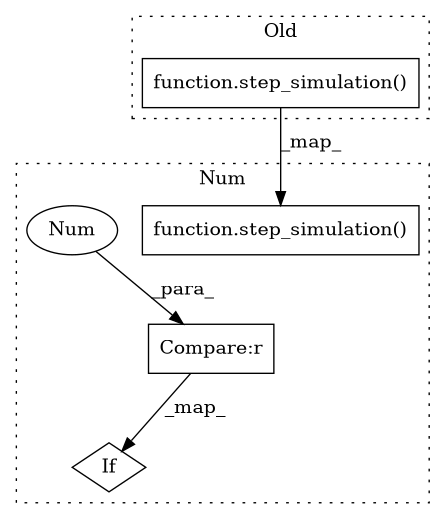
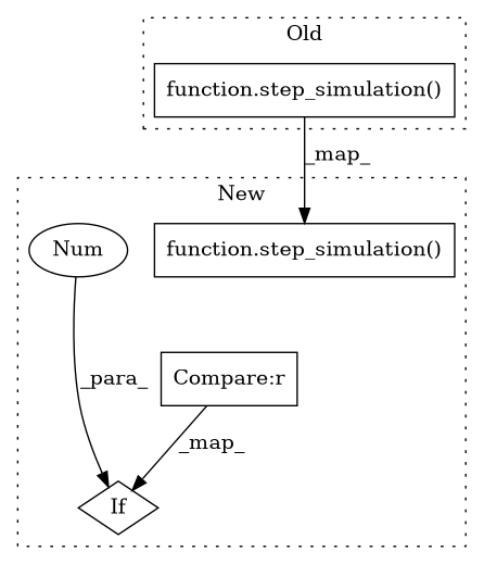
  digraph {
    node [a=75 l=17 shape=box]
    n1 [label="function.step_simulation()" s=10221]
    n2 [a=96 l=3 label=If s=10255 shape=diamond]
    n3 [a=40 l=7 label="Compare:r" s=10258]
    n4 [a=76 l=2 label=Num s=10263 shape=ellipse]
    n5 [label="function.step_simulation()" s=10244]
    subgraph cluster_1 {
-     label=Num
+     label=New
      style=dotted
      n1
      n2
      n3
      n4
    }
    subgraph cluster_2 {
      label=Old
      style=dotted
      n5
    }
    n3 -> n2 [label=_map_]
-   n4 -> n3 [label=_para_]
+   n4 -> n2 [label=_para_]
    n5 -> n1 [label=_map_]
  }
